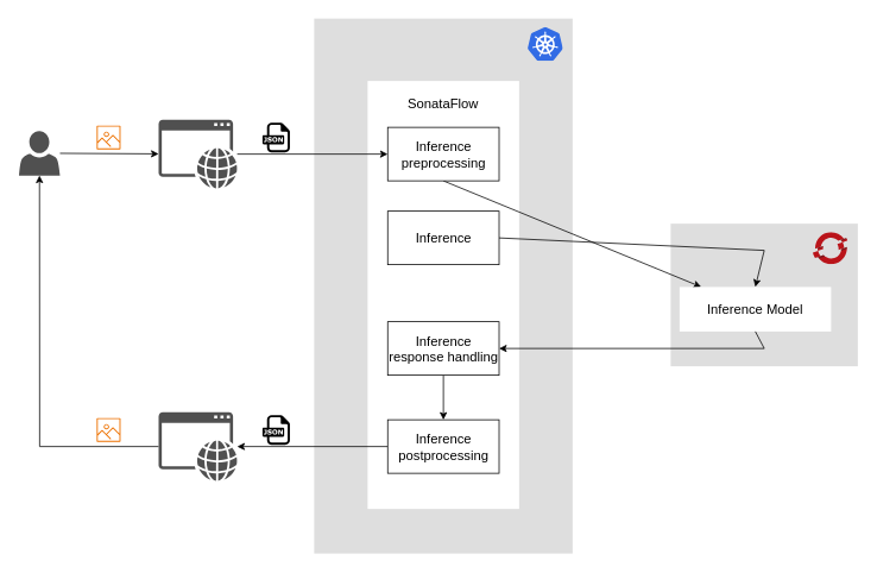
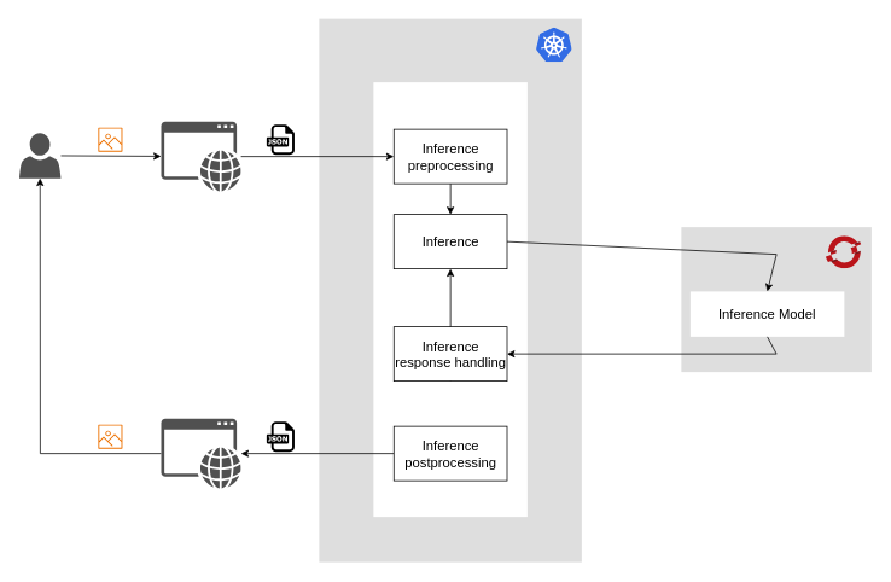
  <mxCell id="0" />
  <mxCell id="1" parent="0" />
  <mxCell id="2" value="" style="rounded=0;whiteSpace=wrap;html=1;dashed=1;dashPattern=12 12;fillColor=#DEDEDE;strokeColor=none;" vertex="1" parent="1"><mxGeometry x="352" y="20" width="290" height="600" as="geometry" /></mxCell>
  <mxCell id="3" value="" style="rounded=0;whiteSpace=wrap;html=1;dashed=1;dashPattern=12 12;fillColor=#DEDEDE;strokeColor=none;" vertex="1" parent="1"><mxGeometry x="752" y="250" width="210" height="160" as="geometry" /></mxCell>
  <mxCell id="4" value="" style="rounded=0;whiteSpace=wrap;html=1;strokeColor=none;" vertex="1" parent="1"><mxGeometry x="412" y="90" width="170" height="480" as="geometry" /></mxCell>
  <mxCell id="5" style="edgeStyle=none;rounded=0;orthogonalLoop=1;jettySize=auto;html=1;" edge="1" parent="1" source="28" target="7"><mxGeometry relative="1" as="geometry"><mxPoint x="-10" y="171" as="sourcePoint" /></mxGeometry></mxCell>
  <mxCell id="6" style="edgeStyle=none;rounded=0;orthogonalLoop=1;jettySize=auto;html=1;" edge="1" parent="1" source="27" target="28"><mxGeometry relative="1" as="geometry"><mxPoint x="-15.53" y="500" as="targetPoint" /><Array as="points"><mxPoint x="44" y="500" /></Array></mxGeometry></mxCell>
  <mxCell id="7" value="" style="sketch=0;pointerEvents=1;shadow=0;dashed=0;html=1;strokeColor=none;fillColor=#505050;labelPosition=center;verticalLabelPosition=bottom;verticalAlign=top;outlineConnect=0;align=center;shape=mxgraph.office.concepts.application_web;" vertex="1" parent="1"><mxGeometry x="177.5" y="133.44" width="88.14" height="77.12" as="geometry" /></mxCell>
  <mxCell id="8" value="" style="sketch=0;outlineConnect=0;fontColor=#232F3E;gradientColor=none;fillColor=#ED7100;strokeColor=none;dashed=0;verticalLabelPosition=bottom;verticalAlign=top;align=center;html=1;fontSize=12;fontStyle=0;aspect=fixed;pointerEvents=1;shape=mxgraph.aws4.container_registry_image;" vertex="1" parent="1"><mxGeometry x="108" y="140" width="26.75" height="26.75" as="geometry" /></mxCell>
  <mxCell id="9" style="edgeStyle=none;rounded=0;orthogonalLoop=1;jettySize=auto;html=1;entryX=0;entryY=0.5;entryDx=0;entryDy=0;" edge="1" parent="1" source="7" target="11"><mxGeometry relative="1" as="geometry"><mxPoint x="-34.86" y="252" as="targetPoint" /></mxGeometry></mxCell>
- <mxCell id="10" style="edgeStyle=none;rounded=0;orthogonalLoop=1;jettySize=auto;html=1;exitX=0.5;exitY=1;exitDx=0;exitDy=0;" edge="1" parent="1" source="11" target="18"><mxGeometry relative="1" as="geometry" /></mxCell>
+ <mxCell id="10" style="edgeStyle=none;rounded=0;orthogonalLoop=1;jettySize=auto;html=1;exitX=0.5;exitY=1;exitDx=0;exitDy=0;entryX=0.5;entryY=0;entryDx=0;entryDy=0;" edge="1" parent="1" source="11" target="12"><mxGeometry relative="1" as="geometry" /></mxCell>
  <mxCell id="11" value="Inference preprocessing" style="rounded=0;whiteSpace=wrap;html=1;fontSize=15;" vertex="1" parent="1"><mxGeometry x="434.5" y="142" width="125" height="60" as="geometry" /></mxCell>
  <mxCell id="12" value="Inference" style="rounded=0;whiteSpace=wrap;html=1;fontSize=15;" vertex="1" parent="1"><mxGeometry x="434.5" y="236" width="125" height="60" as="geometry" /></mxCell>
- <mxCell id="13" style="edgeStyle=none;rounded=0;orthogonalLoop=1;jettySize=auto;html=1;exitX=0.5;exitY=1;exitDx=0;exitDy=0;entryX=0.5;entryY=0;entryDx=0;entryDy=0;" edge="1" parent="1" source="14" target="16"><mxGeometry relative="1" as="geometry" /></mxCell>
+ <mxCell id="13" style="edgeStyle=none;rounded=0;orthogonalLoop=1;jettySize=auto;html=1;exitX=0.5;exitY=1;exitDx=0;exitDy=0;" edge="1" parent="1" source="14" target="12"><mxGeometry relative="1" as="geometry" /></mxCell>
  <mxCell id="14" value="&lt;font style=&quot;font-size: 15px;&quot;&gt;Inference response handling&lt;/font&gt;" style="rounded=0;whiteSpace=wrap;html=1;" vertex="1" parent="1"><mxGeometry x="434.5" y="360" width="125" height="60" as="geometry" /></mxCell>
  <mxCell id="15" style="edgeStyle=none;rounded=0;orthogonalLoop=1;jettySize=auto;html=1;exitX=0;exitY=0.5;exitDx=0;exitDy=0;" edge="1" parent="1" source="16" target="27"><mxGeometry relative="1" as="geometry"><Array as="points" /></mxGeometry></mxCell>
  <mxCell id="16" value="Inference postprocessing" style="rounded=0;whiteSpace=wrap;html=1;fontSize=15;" vertex="1" parent="1"><mxGeometry x="434.5" y="470" width="125" height="60" as="geometry" /></mxCell>
  <mxCell id="17" value="" style="dashed=0;outlineConnect=0;html=1;align=center;labelPosition=center;verticalLabelPosition=bottom;verticalAlign=top;shape=mxgraph.weblogos.json;fontSize=15;" vertex="1" parent="1"><mxGeometry x="294" y="464.72" width="30.76" height="33.31" as="geometry" /></mxCell>
  <mxCell id="18" value="Inference Model" style="rounded=0;whiteSpace=wrap;html=1;fontSize=15;strokeColor=none;" vertex="1" parent="1"><mxGeometry x="762" y="321" width="170" height="50" as="geometry" /></mxCell>
  <mxCell id="19" style="edgeStyle=none;rounded=0;orthogonalLoop=1;jettySize=auto;html=1;exitX=1;exitY=0.5;exitDx=0;exitDy=0;entryX=0.5;entryY=0;entryDx=0;entryDy=0;" edge="1" parent="1" source="12" target="18"><mxGeometry relative="1" as="geometry"><Array as="points"><mxPoint x="857" y="280" /></Array></mxGeometry></mxCell>
- <mxCell id="20" value="SonataFlow" style="text;html=1;strokeColor=none;fillColor=none;align=center;verticalAlign=middle;whiteSpace=wrap;rounded=0;fontSize=15;" vertex="1" parent="1"><mxGeometry x="467" y="100" width="60" height="30" as="geometry" /></mxCell>
  <mxCell id="21" style="edgeStyle=none;rounded=0;orthogonalLoop=1;jettySize=auto;html=1;exitX=0.5;exitY=1;exitDx=0;exitDy=0;entryX=1;entryY=0.5;entryDx=0;entryDy=0;" edge="1" parent="1" source="18" target="14"><mxGeometry relative="1" as="geometry"><Array as="points"><mxPoint x="857" y="390" /></Array></mxGeometry></mxCell>
  <mxCell id="22" value="" style="image;sketch=0;aspect=fixed;html=1;points=[];align=center;fontSize=12;image=img/lib/mscae/Kubernetes.svg;" vertex="1" parent="1"><mxGeometry x="592" y="30" width="39.58" height="38" as="geometry" /></mxCell>
  <mxCell id="23" value="" style="image;sketch=0;aspect=fixed;html=1;points=[];align=center;fontSize=12;image=img/lib/mscae/OpenShift.svg;" vertex="1" parent="1"><mxGeometry x="912" y="260" width="39.13" height="36" as="geometry" /></mxCell>
  <mxCell id="24" value="" style="shape=image;verticalLabelPosition=bottom;labelBackgroundColor=default;verticalAlign=top;aspect=fixed;imageAspect=0;image=https://cdn3.iconfinder.com/data/icons/logos-and-brands-adobe/512/267_Python-512.png;" vertex="1" parent="1"><mxGeometry x="530" y="144" width="25" height="25" as="geometry" /></mxCell>
  <mxCell id="25" value="" style="shape=image;verticalLabelPosition=bottom;labelBackgroundColor=default;verticalAlign=top;aspect=fixed;imageAspect=0;image=https://cdn3.iconfinder.com/data/icons/logos-and-brands-adobe/512/267_Python-512.png;" vertex="1" parent="1"><mxGeometry x="530" y="472" width="25" height="25" as="geometry" /></mxCell>
  <mxCell id="26" value="" style="shape=image;verticalLabelPosition=bottom;labelBackgroundColor=default;verticalAlign=top;aspect=fixed;imageAspect=0;image=https://sonataflow.org/_/img/kogitoLogo_default_64px.png;" vertex="1" parent="1"><mxGeometry x="545" y="100" width="27" height="27" as="geometry" /></mxCell>
  <mxCell id="27" value="" style="sketch=0;pointerEvents=1;shadow=0;dashed=0;html=1;strokeColor=none;fillColor=#505050;labelPosition=center;verticalLabelPosition=bottom;verticalAlign=top;outlineConnect=0;align=center;shape=mxgraph.office.concepts.application_web;" vertex="1" parent="1"><mxGeometry x="177.5" y="461.44" width="88.14" height="77.12" as="geometry" /></mxCell>
  <mxCell id="28" value="" style="sketch=0;pointerEvents=1;shadow=0;dashed=0;html=1;strokeColor=none;fillColor=#505050;labelPosition=center;verticalLabelPosition=bottom;verticalAlign=top;outlineConnect=0;align=center;shape=mxgraph.office.users.user;" vertex="1" parent="1"><mxGeometry x="20.8" y="146" width="46" height="50" as="geometry" /></mxCell>
  <mxCell id="29" value="" style="dashed=0;outlineConnect=0;html=1;align=center;labelPosition=center;verticalLabelPosition=bottom;verticalAlign=top;shape=mxgraph.weblogos.json;fontSize=15;" vertex="1" parent="1"><mxGeometry x="294" y="136.72" width="30.76" height="33.31" as="geometry" /></mxCell>
  <mxCell id="30" value="" style="sketch=0;outlineConnect=0;fontColor=#232F3E;gradientColor=none;fillColor=#ED7100;strokeColor=none;dashed=0;verticalLabelPosition=bottom;verticalAlign=top;align=center;html=1;fontSize=12;fontStyle=0;aspect=fixed;pointerEvents=1;shape=mxgraph.aws4.container_registry_image;" vertex="1" parent="1"><mxGeometry x="108" y="468" width="26.75" height="26.75" as="geometry" /></mxCell>
